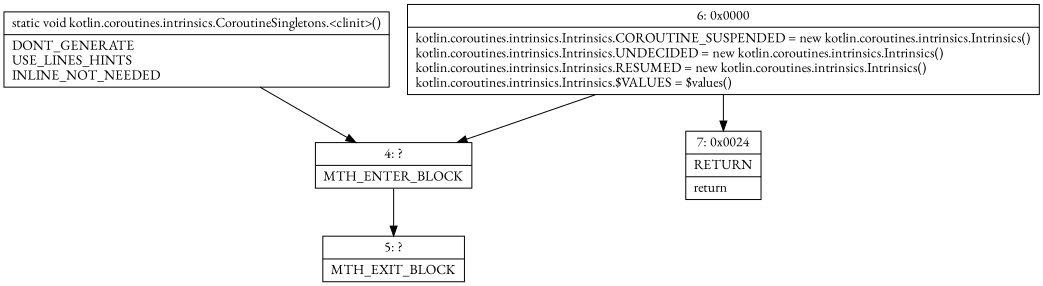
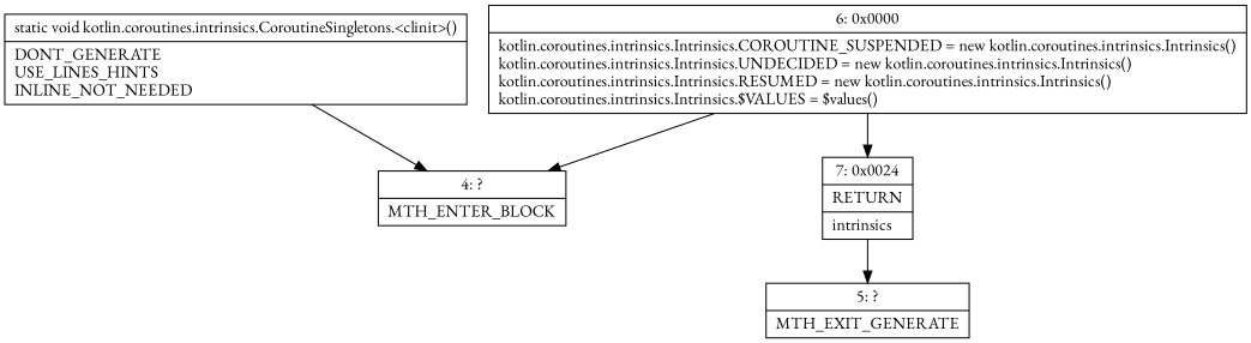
  digraph {
    fontname="EB Garamond"
    node [fontname="EB Garamond" shape=record]
    edge [fontname="EB Garamond"]
    n1 [label="{4\:\ ?|MTH_ENTER_BLOCK\l}"]
    n2 [label="{6\:\ 0x0000|kotlin.coroutines.intrinsics.Intrinsics.COROUTINE_SUSPENDED = new kotlin.coroutines.intrinsics.Intrinsics()\lkotlin.coroutines.intrinsics.Intrinsics.UNDECIDED = new kotlin.coroutines.intrinsics.Intrinsics()\lkotlin.coroutines.intrinsics.Intrinsics.RESUMED = new kotlin.coroutines.intrinsics.Intrinsics()\lkotlin.coroutines.intrinsics.Intrinsics.$VALUES = $values()\l}"]
-   n3 [label="{7\:\ 0x0024|RETURN\l|return\l}"]
-   n4 [label="{5\:\ ?|MTH_EXIT_BLOCK\l}"]
+   n3 [label="{7\:\ 0x0024|RETURN\l|intrinsics\l}"]
+   n4 [label="{5\:\ ?|MTH_EXIT_GENERATE\l}"]
    n5 [label="{static void kotlin.coroutines.intrinsics.CoroutineSingletons.\<clinit\>()  | DONT_GENERATE\lUSE_LINES_HINTS\lINLINE_NOT_NEEDED\l}"]
    n2 -> n1
    n2 -> n3
-   n1 -> n4
+   n3 -> n4
    n5 -> n1
  }
